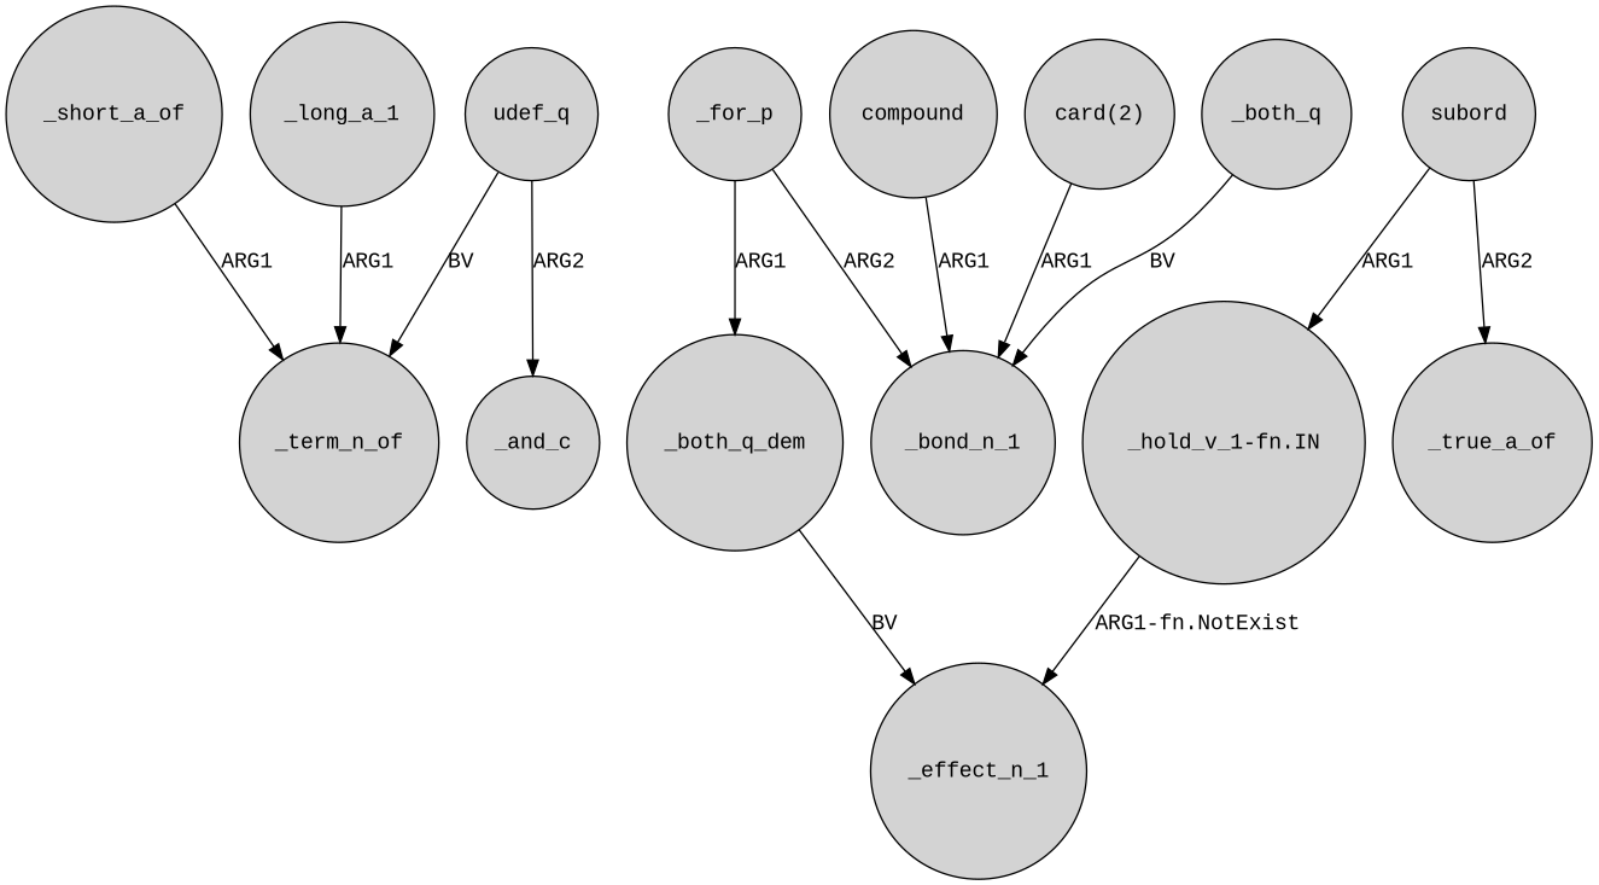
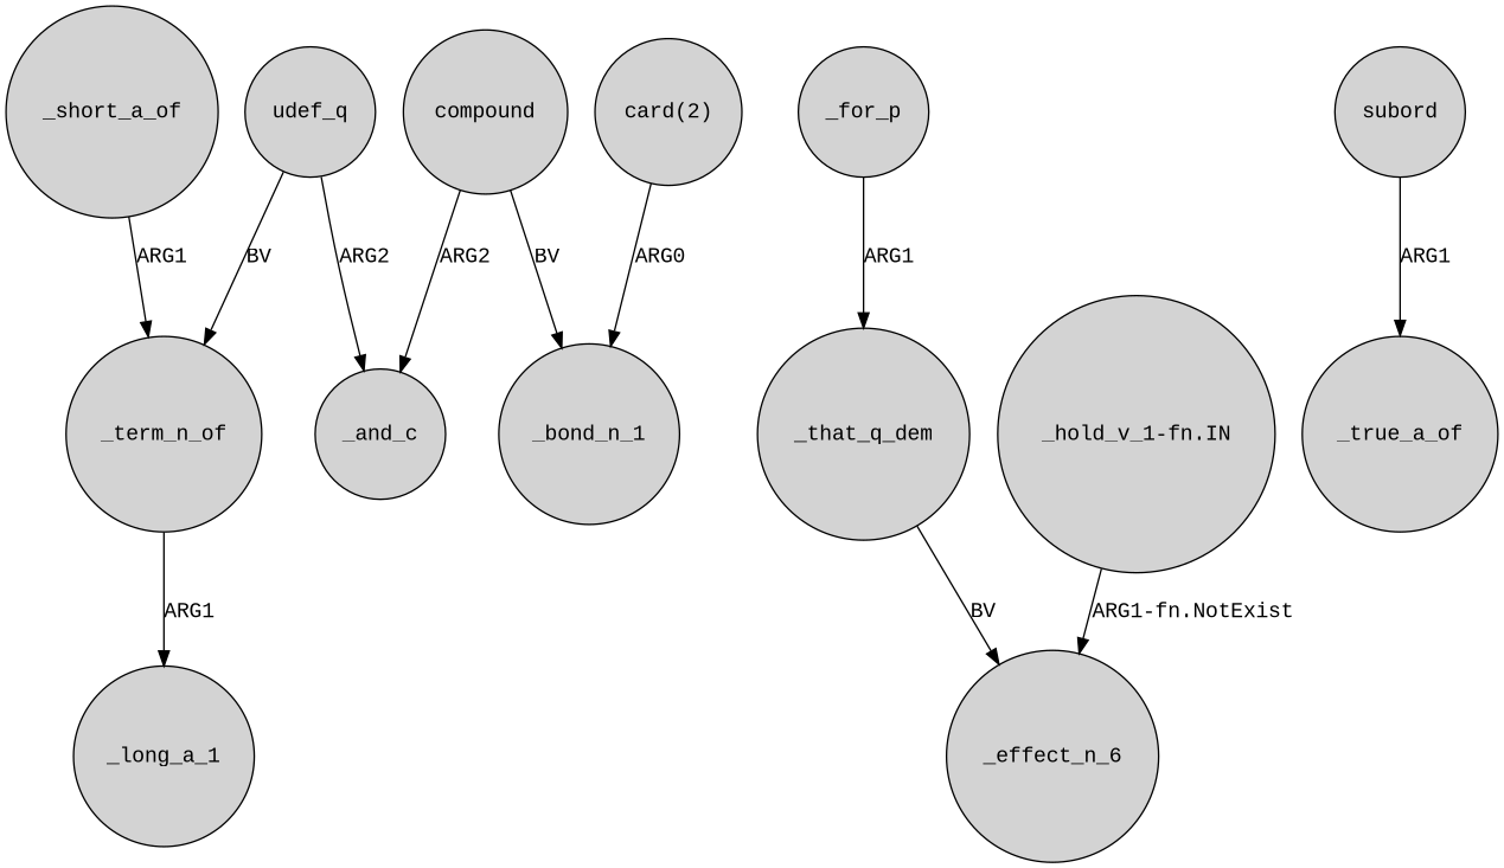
  digraph {
    fontname="Liberation Mono"
    node [fontname="Liberation Mono" shape=circle style=filled]
    edge [fontname="Liberation Mono"]
    _short_a_of
    _term_n_of
    _for_p
    _bond_n_1
-   _that_q_dem [label=_both_q_dem]
+   _that_q_dem
    "_hold_v_1-fn.IN"
-   _effect_n_1
+   _effect_n_1 [label=_effect_n_6]
    compound
    _and_c
    subord
    _true_a_of
    "card(2)"
    udef_q
-   _both_q
    _long_a_1
    _short_a_of -> _term_n_of [label=ARG1]
-   _for_p -> _bond_n_1 [label=ARG2]
    _for_p -> _that_q_dem [label=ARG1]
    _that_q_dem -> _effect_n_1 [label=BV]
    "_hold_v_1-fn.IN" -> _effect_n_1 [label="ARG1-fn.NotExist"]
-   compound -> _bond_n_1 [label=ARG1]
-   subord -> "_hold_v_1-fn.IN" [label=ARG1]
-   subord -> _true_a_of [label=ARG2]
-   "card(2)" -> _bond_n_1 [label=ARG1]
+   compound -> _bond_n_1 [label=BV]
+   compound -> _and_c [label=ARG2]
+   subord -> _true_a_of [label=ARG1]
+   "card(2)" -> _bond_n_1 [label=ARG0]
    udef_q -> _term_n_of [label=BV]
    udef_q -> _and_c [label=ARG2]
-   _both_q -> _bond_n_1 [label=BV]
-   _long_a_1 -> _term_n_of [label=ARG1]
+   _term_n_of -> _long_a_1 [label=ARG1]
  }
